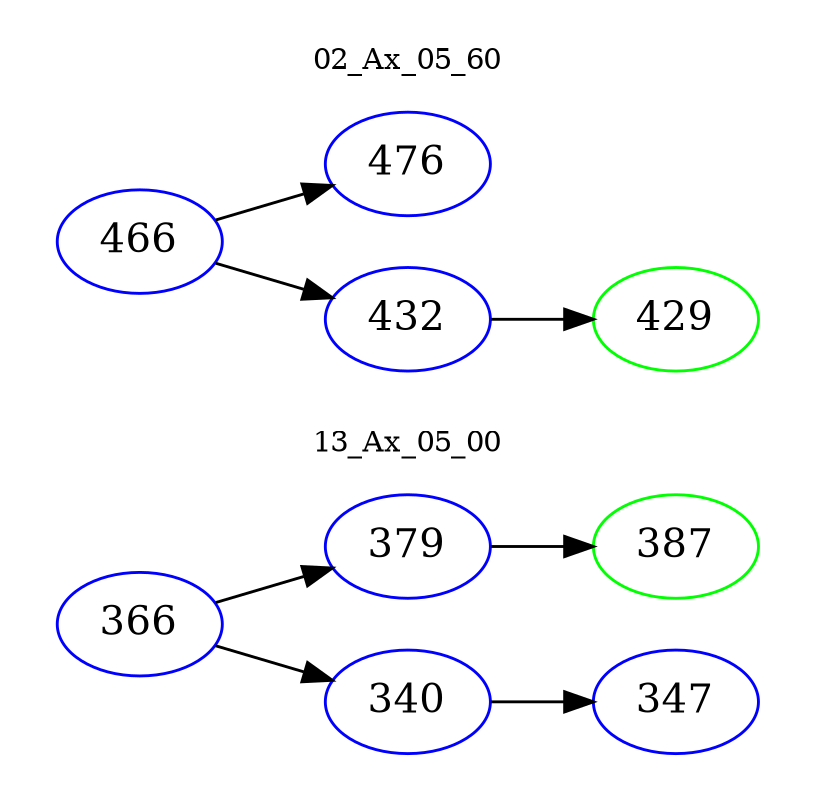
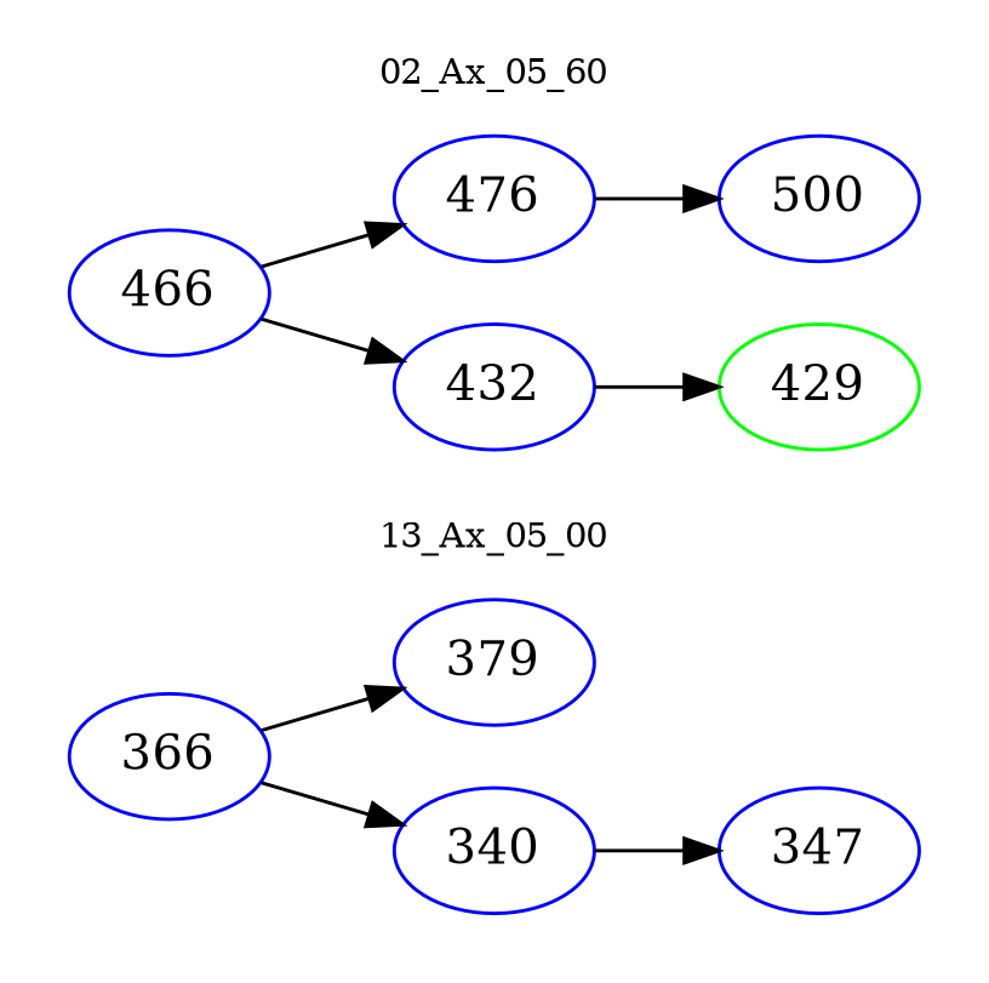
  digraph {
    rankdir=LR
    node [color=blue]
    edge [color=black]
    n1 [label=366]
    n2 [label=340]
    n3 [label=379]
    n4 [label=347]
-   n5 [color=green label=387]
    n6 [label=466]
    n7 [label=432]
    n8 [label=476]
    n9 [color=green label=429]
+   n10 [label=500]
    subgraph cluster_1 {
      color=white
      fontsize=10
      label="13_Ax_05_00"
      n1
      n2
      n3
      n4
-     n5
    }
    subgraph cluster_2 {
      color=white
      fontsize=10
      label="02_Ax_05_60"
      n6
      n7
      n8
      n9
+     n10
    }
    n1 -> n2
    n1 -> n3
    n2 -> n4
-   n3 -> n5
    n6 -> n7
    n6 -> n8
    n7 -> n9
+   n8 -> n10
  }
